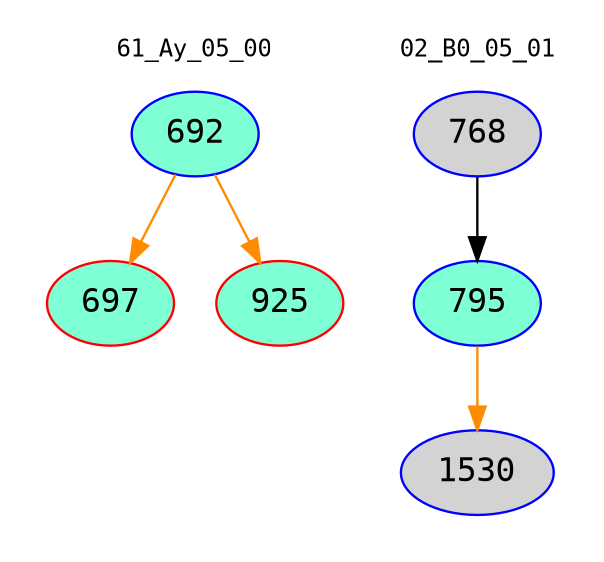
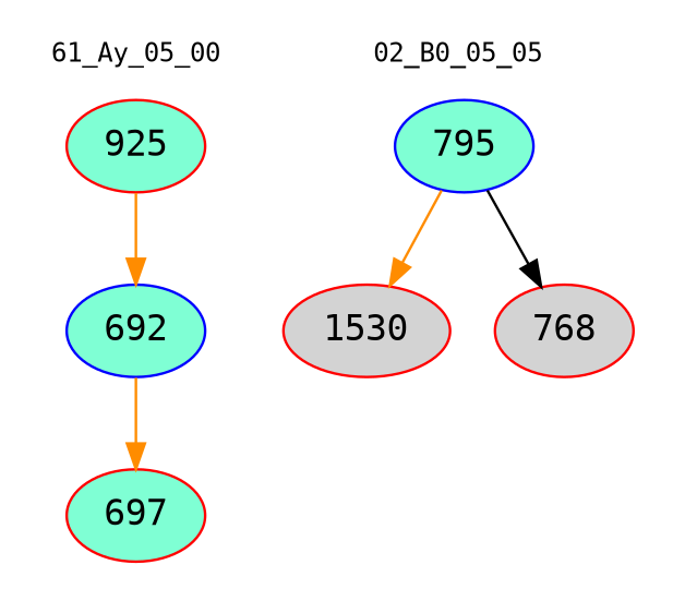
  digraph {
    fontname="DejaVu Sans Mono"
    node [color=blue fillcolor=aquamarine fontname="DejaVu Sans Mono" style=filled]
    edge [color=darkorange fontname="DejaVu Sans Mono"]
    n1 [label=692]
    n2 [color=red label=697]
    n3 [color=red label=925]
    n4 [label=795]
-   n5 [fillcolor=lightgrey label=1530]
-   n6 [fillcolor=lightgrey label=768]
+   n5 [color=red fillcolor=lightgrey label=1530]
+   n6 [color=red fillcolor=lightgrey label=768]
    subgraph cluster_1 {
      color=white
      fontsize=10
      label="61_Ay_05_00"
      n1
      n2
      n3
    }
    subgraph cluster_2 {
      color=white
      fontsize=10
-     label="02_B0_05_01"
+     label="02_B0_05_05"
      n4
      n5
      n6
    }
    n1 -> n2
-   n1 -> n3
+   n3 -> n1
    n4 -> n5
-   n6 -> n4 [color=black]
+   n4 -> n6 [color=black]
  }
